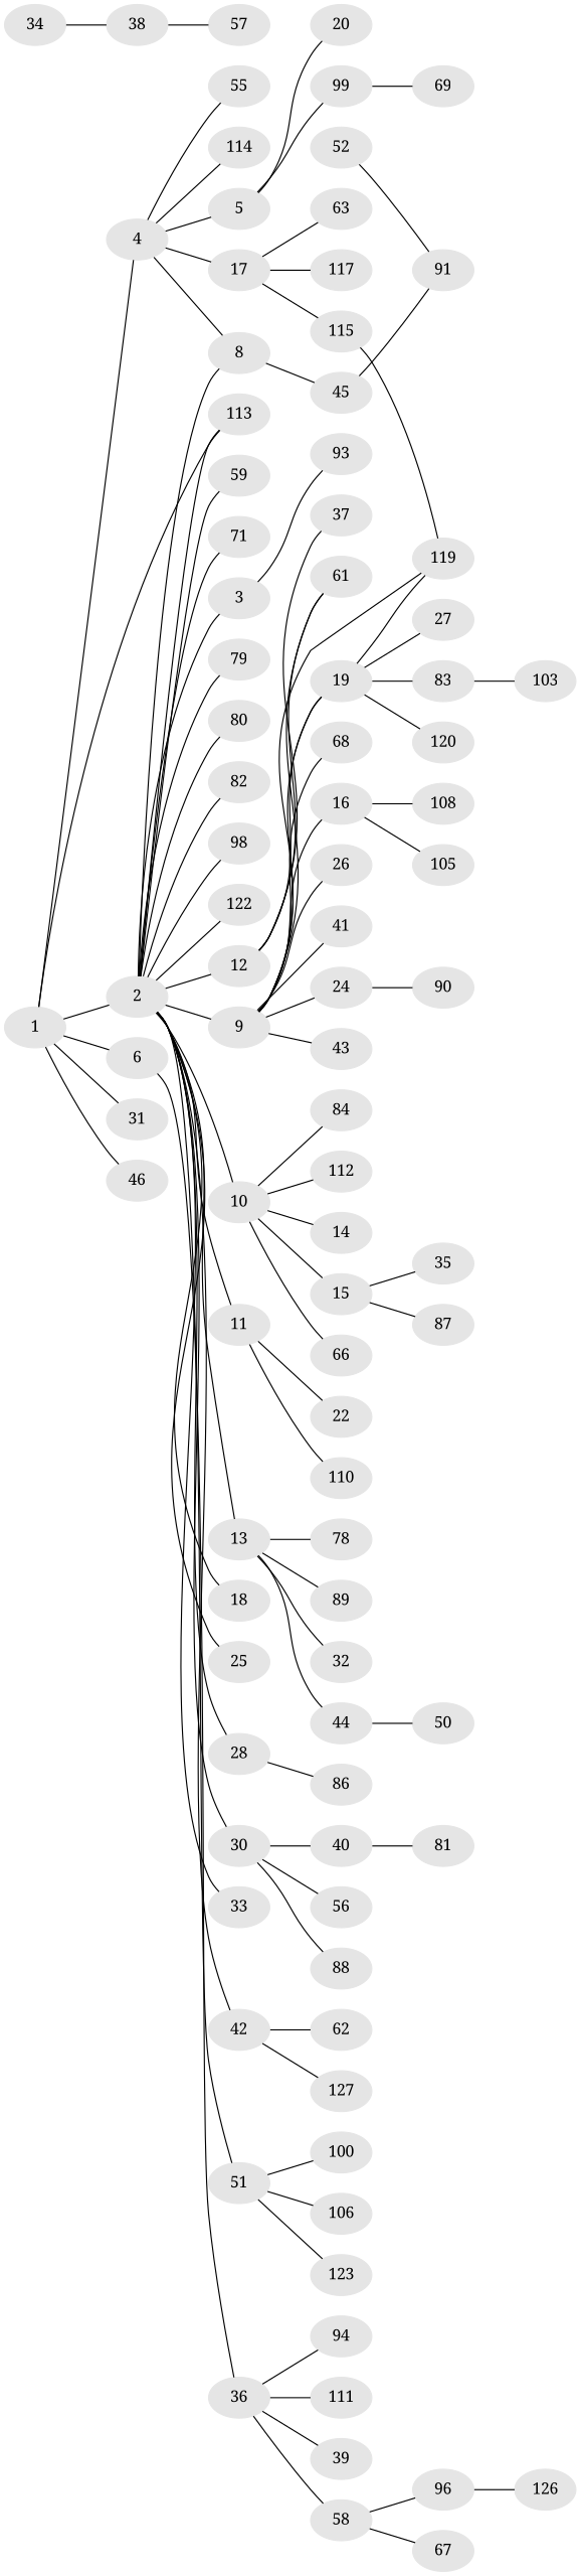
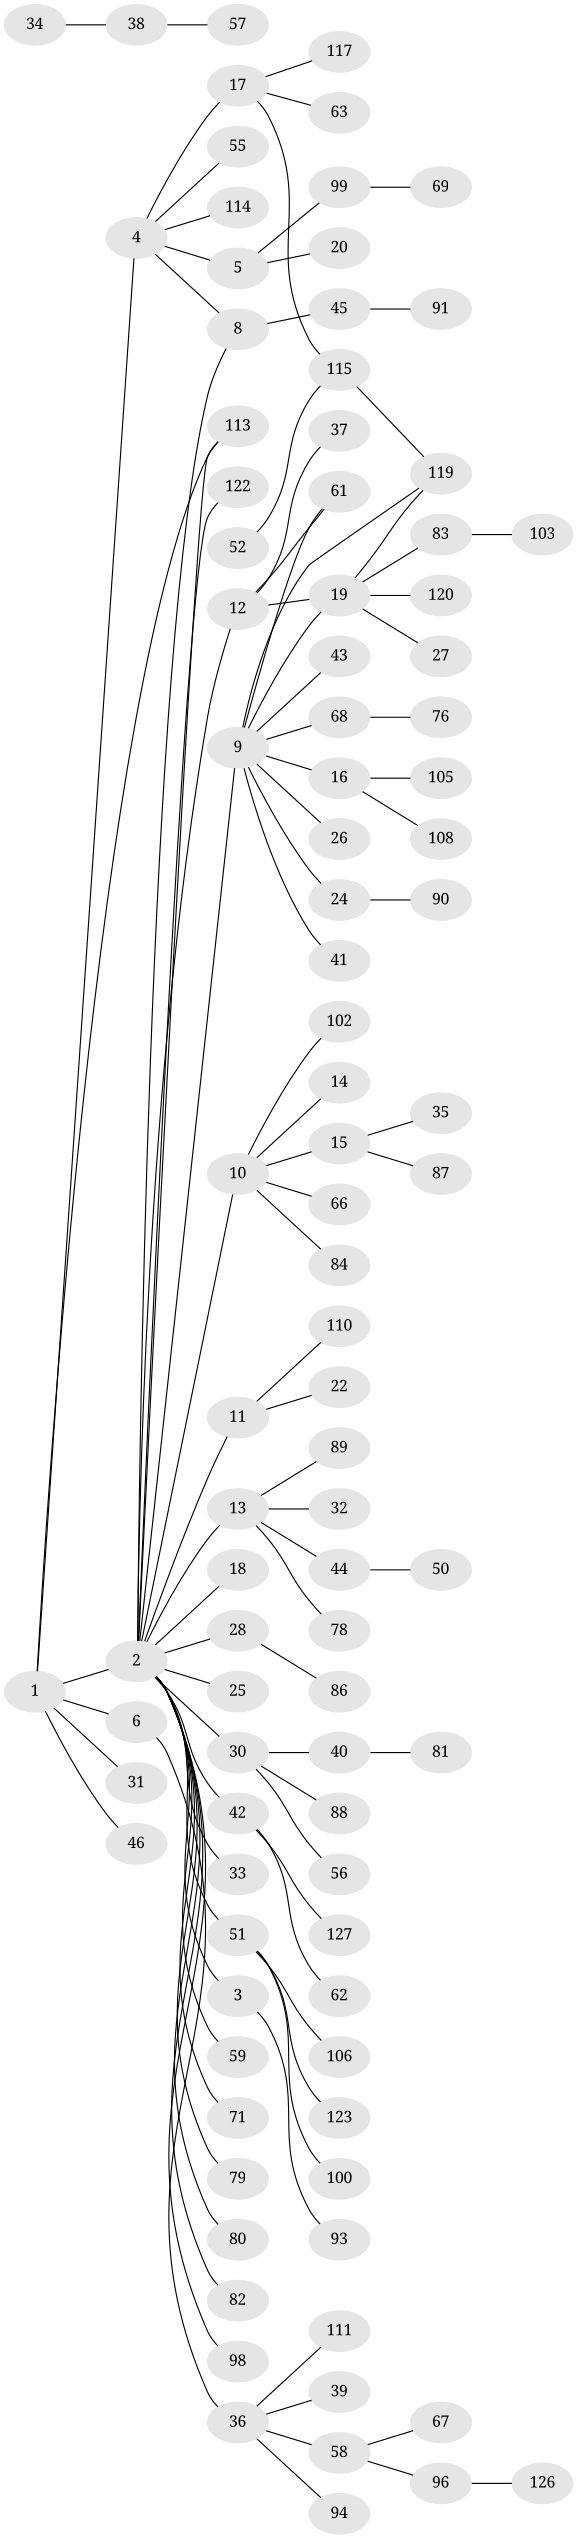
  graph {
    fontname="Noto Serif"
    rankdir=LR
    node [color=gray90 fontname="Noto Serif" style=filled]
    edge [fontname="Noto Serif"]
    1 [super="+29"]
    2 [super="+97"]
    4 [super="+7"]
    6
    31
    46
    113
    3
    8 [super="+23"]
    9 [super="+72"]
    10 [super="+48"]
    11 [super="+21"]
    12 [super="+116"]
    13 [super="+74"]
    18 [super="+118"]
    25 [super="+47"]
    28
    30 [super="+64"]
    33
    42 [super="+92"]
    51 [super="+75"]
    59
    71
    79 [super="+124"]
    80
    82
    98
    122
    5 [super="+53"]
    17 [super="+65"]
    55
    114
    36 [super="+85"]
    93
    45 [super="+99"]
    16 [super="+77"]
    19 [super="+102"]
    24
    26
    41
    43
    61
    68
    119
    14
    15 [super="+101"]
    66 [super="+70"]
    84
-   112
+   112 [label=102]
    22
    110
    37
    32 [super="+60"]
    44
    78
    89 [super="+95"]
    86
    40
    56
    88
    62 [super="+73"]
    127
    100
    106
    123
    20
    n67 [label=99]
    63
    115
    117
    69
    39
    58
    94
    111
    91
    n77 [label=105]
    108
    27
    83
    120
    90
+   76 [super="+107"]
    87 [super="+109"]
    35
    50
    38 [super="+105"]
    34
    103
    81 [super="+121"]
    57
    67
    96 [super="+125"]
    52 [super="+54"]
    126
    1 -- 2
    1 -- 4
    1 -- 6
    1 -- 31
    1 -- 46
    1 -- 113
    2 -- 113
    2 -- 3
    2 -- 8
    2 -- 9
    2 -- 10
    2 -- 11 [weight=2]
    2 -- 12
    2 -- 13
    2 -- 18
    2 -- 25
    2 -- 28
    2 -- 30
    2 -- 33
    2 -- 42
    2 -- 51
    2 -- 59
    2 -- 71
    2 -- 79
    2 -- 80
    2 -- 82
    2 -- 98
    2 -- 122
    4 -- 8
    4 -- 5
    4 -- 17
    4 -- 55
    4 -- 114
    6 -- 36
    3 -- 93
    8 -- 45
    9 -- 16
    9 -- 19
    9 -- 24
    9 -- 26
    9 -- 41
    9 -- 43
    9 -- 61
    9 -- 68
    9 -- 119
    10 -- 14
    10 -- 15
    10 -- 66
    10 -- 84
    10 -- 112
    11 -- 22
    11 -- 110
    12 -- 19
    12 -- 61
    12 -- 37
    13 -- 32
    13 -- 44
    13 -- 78
    13 -- 89
    28 -- 86
    30 -- 40
    30 -- 56
    30 -- 88
    42 -- 62
    42 -- 127
    51 -- 100
    51 -- 106
    51 -- 123
    5 -- 20
    5 -- n67
    17 -- 63
    17 -- 115
    17 -- 117
    36 -- 39
    36 -- 58
    36 -- 94
    36 -- 111
    45 -- 91
    16 -- n77
    16 -- 108
    19 -- 119
    19 -- 27
    19 -- 83
    19 -- 120
    24 -- 90
+   68 -- 76
    15 -- 87
    15 -- 35
    44 -- 50
    40 -- 81
    n67 -- 69
    115 -- 119
    58 -- 67
    58 -- 96
    83 -- 103
    38 -- 57
    34 -- 38
    96 -- 126
-   52 -- 91
+   52 -- 115
  }
